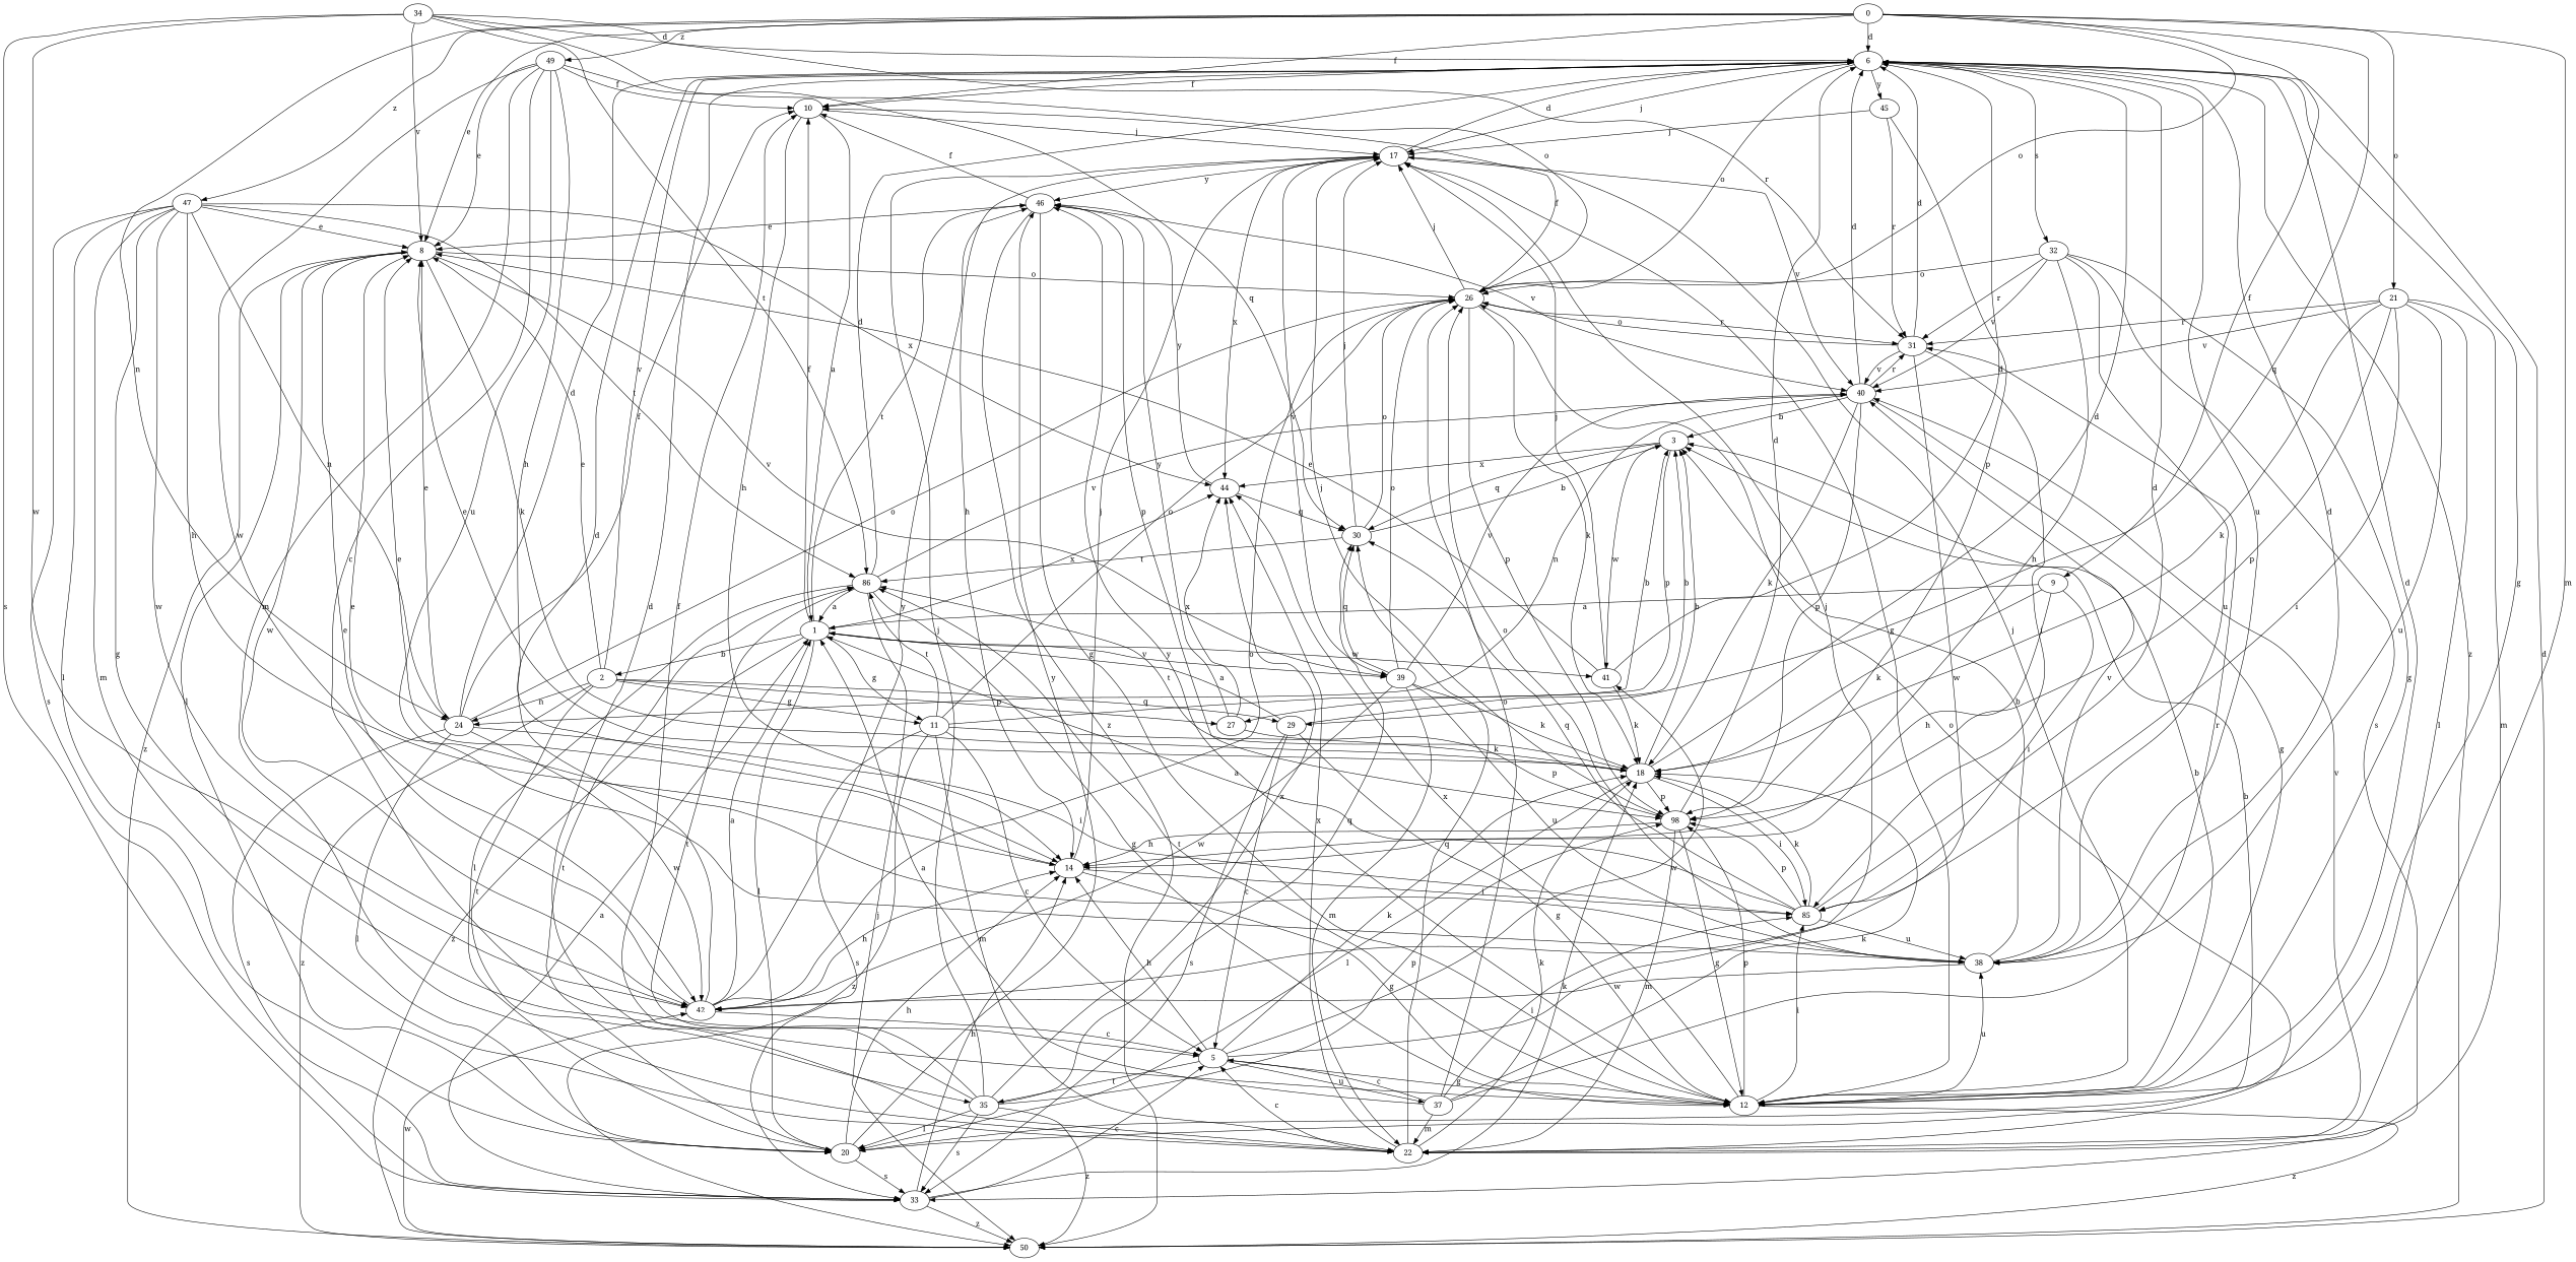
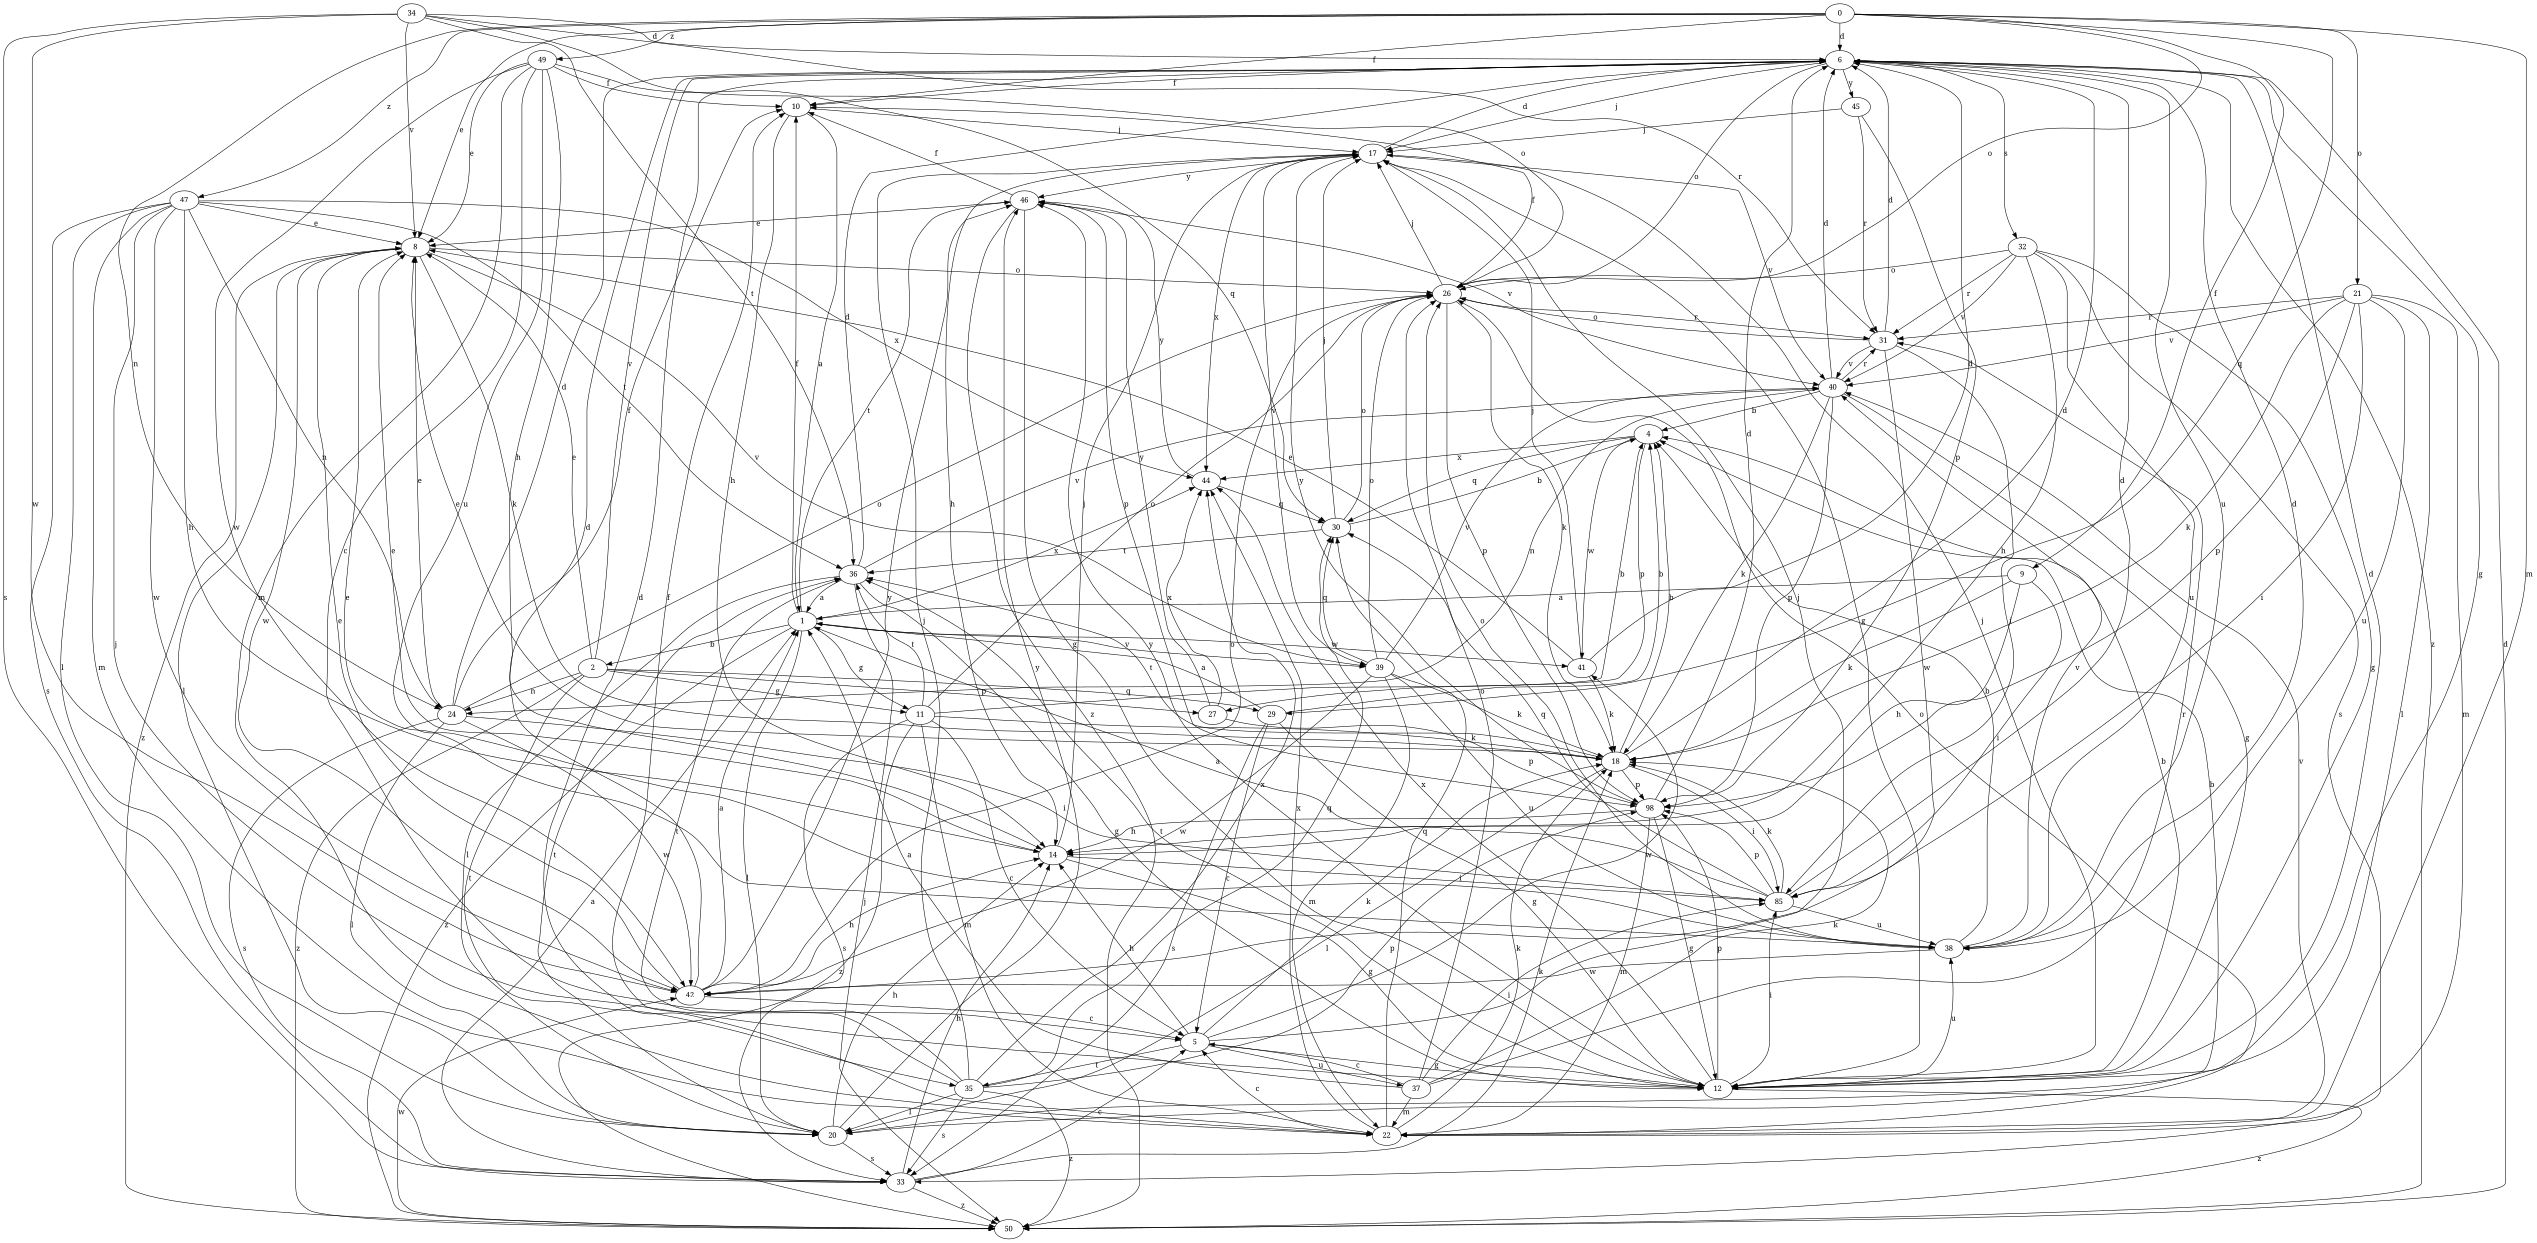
  strict digraph {
    fontname="Noto Serif"
    node [fontname="Noto Serif"]
    edge [fontname="Noto Serif"]
    0
    6
    8
    9
    10
    22
    24
    n8 [label=21]
    26
    29
    47
    49
    50
    12
    17
    32
    38
    45
    20
    39
    18
    42
    1
    14
    n25 [label=85]
    44
    30
    5
    40
    33
    n31 [label=98]
    31
-   3
-   36 [label=86]
+   3 [label=4]
+   36
    2
    11
    41
    46
    27
    35
    34
    37
    0 -> 6 [label=d]
    0 -> 8 [label=e]
    0 -> 9 [label=f]
    0 -> 10 [label=f]
    0 -> 22 [label=m]
    0 -> 24 [label=n]
    0 -> n8 [label=o]
    0 -> 26 [label=o]
    0 -> 29 [label=q]
    0 -> 47 [label=z]
    0 -> 49 [label=z]
    6 -> 10 [label=f]
    6 -> 26 [label=o]
    6 -> 50 [label=z]
    6 -> 12 [label=g]
    6 -> 17 [label=j]
    6 -> 32 [label=s]
    6 -> 38 [label=u]
    6 -> 45 [label=y]
    8 -> 26 [label=o]
    8 -> 50 [label=z]
    8 -> 20 [label=l]
    8 -> 39 [label=v]
    8 -> 18 [label=k]
    8 -> 42 [label=w]
    9 -> 18 [label=k]
    9 -> 1 [label=a]
    9 -> 14 [label=h]
    9 -> n25 [label=i]
    10 -> 17 [label=j]
    10 -> 1 [label=a]
    10 -> 14 [label=h]
    22 -> 6 [label=d]
    22 -> 26 [label=o]
    22 -> 18 [label=k]
    22 -> 44 [label=x]
    22 -> 30 [label=q]
    22 -> 5 [label=c]
    22 -> 40 [label=v]
    24 -> 6 [label=d]
    24 -> 8 [label=e]
    24 -> 10 [label=f]
    24 -> 26 [label=o]
    24 -> 20 [label=l]
    24 -> 42 [label=w]
    24 -> n25 [label=i]
    24 -> 33 [label=s]
    n8 -> 22 [label=m]
    n8 -> 38 [label=u]
    n8 -> 20 [label=l]
    n8 -> 18 [label=k]
    n8 -> n25 [label=i]
    n8 -> 40 [label=v]
    n8 -> n31 [label=p]
    n8 -> 31 [label=r]
    26 -> 10 [label=f]
    26 -> 17 [label=j]
    26 -> 18 [label=k]
    26 -> n31 [label=p]
    26 -> 31 [label=r]
    29 -> 12 [label=g]
    29 -> 1 [label=a]
    29 -> 5 [label=c]
    29 -> 33 [label=s]
    29 -> 3 [label=b]
    47 -> 8 [label=e]
    47 -> 22 [label=m]
    47 -> 24 [label=n]
-   47 -> 12 [label=g]
+   47 -> 12 [label=j]
    47 -> 20 [label=l]
    47 -> 42 [label=w]
    47 -> 14 [label=h]
    47 -> 44 [label=x]
    47 -> 33 [label=s]
    47 -> 36 [label=t]
    49 -> 8 [label=e]
    49 -> 10 [label=f]
    49 -> 22 [label=m]
    49 -> 38 [label=u]
    49 -> 42 [label=w]
    49 -> 14 [label=h]
    49 -> 30 [label=q]
    49 -> 5 [label=c]
    50 -> 6 [label=d]
    50 -> 42 [label=w]
    12 -> 6 [label=d]
    12 -> 50 [label=z]
    12 -> 17 [label=j]
    12 -> 38 [label=u]
    12 -> n25 [label=i]
    12 -> 44 [label=x]
    12 -> n31 [label=p]
    12 -> 3 [label=b]
    12 -> 36 [label=t]
    12 -> 46 [label=y]
    17 -> 6 [label=d]
    17 -> 12 [label=g]
    17 -> 39 [label=v]
    17 -> 14 [label=h]
    17 -> 44 [label=x]
    17 -> 40 [label=v]
    17 -> 46 [label=y]
    32 -> 26 [label=o]
    32 -> 12 [label=g]
    32 -> 38 [label=u]
    32 -> 14 [label=h]
    32 -> 40 [label=v]
    32 -> 33 [label=s]
    32 -> 31 [label=r]
    38 -> 6 [label=d]
    38 -> 8 [label=e]
    38 -> 26 [label=o]
    38 -> 42 [label=w]
    38 -> 40 [label=v]
    38 -> 3 [label=b]
    45 -> 17 [label=j]
    45 -> n31 [label=p]
    45 -> 31 [label=r]
    20 -> 14 [label=h]
    20 -> 33 [label=s]
    20 -> 3 [label=b]
    20 -> 36 [label=t]
    20 -> 46 [label=y]
    39 -> 22 [label=m]
    39 -> 26 [label=o]
    39 -> 38 [label=u]
    39 -> 18 [label=k]
    39 -> 42 [label=w]
    39 -> 30 [label=q]
    39 -> 40 [label=v]
    18 -> 6 [label=d]
    18 -> 8 [label=e]
    18 -> 20 [label=l]
    18 -> n25 [label=i]
    18 -> n31 [label=p]
    18 -> 3 [label=b]
    18 -> 36 [label=t]
    42 -> 6 [label=d]
    42 -> 8 [label=e]
    42 -> 26 [label=o]
    42 -> 1 [label=a]
    42 -> 14 [label=h]
    42 -> 5 [label=c]
    42 -> 46 [label=y]
    1 -> 10 [label=f]
    1 -> 50 [label=z]
    1 -> 20 [label=l]
    1 -> 39 [label=v]
    1 -> 44 [label=x]
    1 -> 2 [label=b]
    1 -> 11 [label=g]
    1 -> 41 [label=w]
    1 -> 46 [label=t]
    14 -> 8 [label=e]
    14 -> 12 [label=g]
    14 -> 17 [label=j]
    14 -> n25 [label=i]
    n25 -> 6 [label=d]
    n25 -> 38 [label=u]
    n25 -> 18 [label=k]
    n25 -> 1 [label=a]
    n25 -> 30 [label=q]
    n25 -> n31 [label=p]
    44 -> 30 [label=q]
    44 -> 46 [label=y]
    30 -> 26 [label=o]
    30 -> 17 [label=j]
    30 -> 3 [label=b]
    30 -> 36 [label=t]
    5 -> 12 [label=g]
    5 -> 17 [label=j]
    5 -> 18 [label=k]
    5 -> 14 [label=h]
    5 -> 41 [label=w]
    5 -> 35 [label=t]
    5 -> 37 [label=u]
    40 -> 6 [label=d]
    40 -> 24 [label=n]
    40 -> 12 [label=g]
    40 -> 18 [label=k]
    40 -> n31 [label=p]
    40 -> 31 [label=r]
    40 -> 3 [label=b]
    33 -> 50 [label=z]
    33 -> 18 [label=k]
    33 -> 1 [label=a]
    33 -> 14 [label=h]
    33 -> 5 [label=c]
    n31 -> 6 [label=d]
    n31 -> 22 [label=m]
    n31 -> 12 [label=g]
-   n31 -> 17 [label=j]
+   n31 -> 17 [label=y]
    n31 -> 14 [label=h]
    31 -> 6 [label=d]
    31 -> 26 [label=o]
    31 -> 42 [label=w]
    31 -> n25 [label=i]
    31 -> 40 [label=v]
    3 -> 44 [label=x]
    3 -> 30 [label=q]
    3 -> 41 [label=w]
    3 -> 27 [label=p]
    36 -> 6 [label=d]
    36 -> 50 [label=j]
    36 -> 12 [label=g]
    36 -> 20 [label=l]
    36 -> 1 [label=a]
    36 -> 40 [label=v]
    2 -> 6 [label=v]
    2 -> 8 [label=e]
    2 -> 24 [label=n]
    2 -> 29 [label=q]
    2 -> 50 [label=z]
    2 -> 11 [label=g]
    2 -> 27 [label=p]
    2 -> 35 [label=t]
    11 -> 22 [label=m]
    11 -> 26 [label=o]
    11 -> 50 [label=z]
    11 -> 18 [label=k]
    11 -> 5 [label=c]
    11 -> 33 [label=s]
    11 -> 3 [label=b]
    11 -> 36 [label=t]
    41 -> 6 [label=d]
    41 -> 8 [label=e]
    41 -> 17 [label=j]
    41 -> 18 [label=k]
    46 -> 8 [label=e]
    46 -> 10 [label=f]
    46 -> 50 [label=z]
    46 -> 12 [label=g]
    46 -> 40 [label=v]
    46 -> n31 [label=p]
    27 -> 44 [label=x]
    27 -> n31 [label=p]
    27 -> 46 [label=y]
    35 -> 10 [label=f]
    35 -> 50 [label=z]
    35 -> 17 [label=j]
    35 -> 20 [label=l]
    35 -> 44 [label=x]
    35 -> 30 [label=q]
    35 -> 33 [label=s]
    35 -> n31 [label=p]
    35 -> 36 [label=t]
    34 -> 6 [label=d]
    34 -> 8 [label=v]
    34 -> 26 [label=o]
    34 -> 42 [label=w]
    34 -> 33 [label=s]
    34 -> 31 [label=r]
    34 -> 36 [label=t]
    37 -> 22 [label=m]
    37 -> 26 [label=o]
    37 -> 18 [label=k]
    37 -> 1 [label=a]
    37 -> n25 [label=i]
    37 -> 5 [label=c]
    37 -> 31 [label=r]
  }
